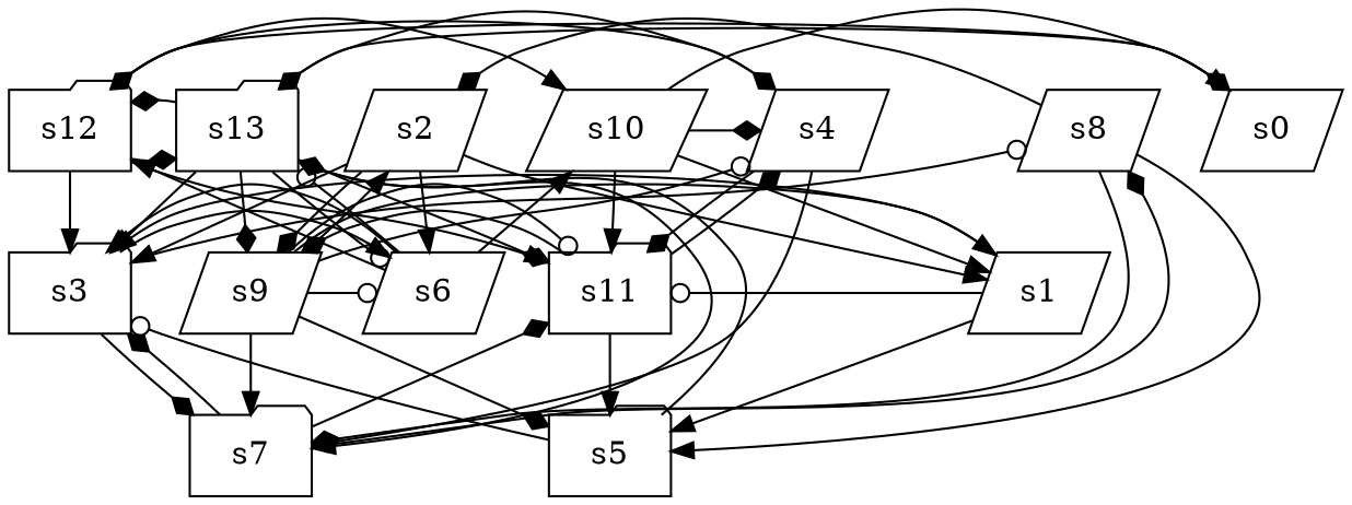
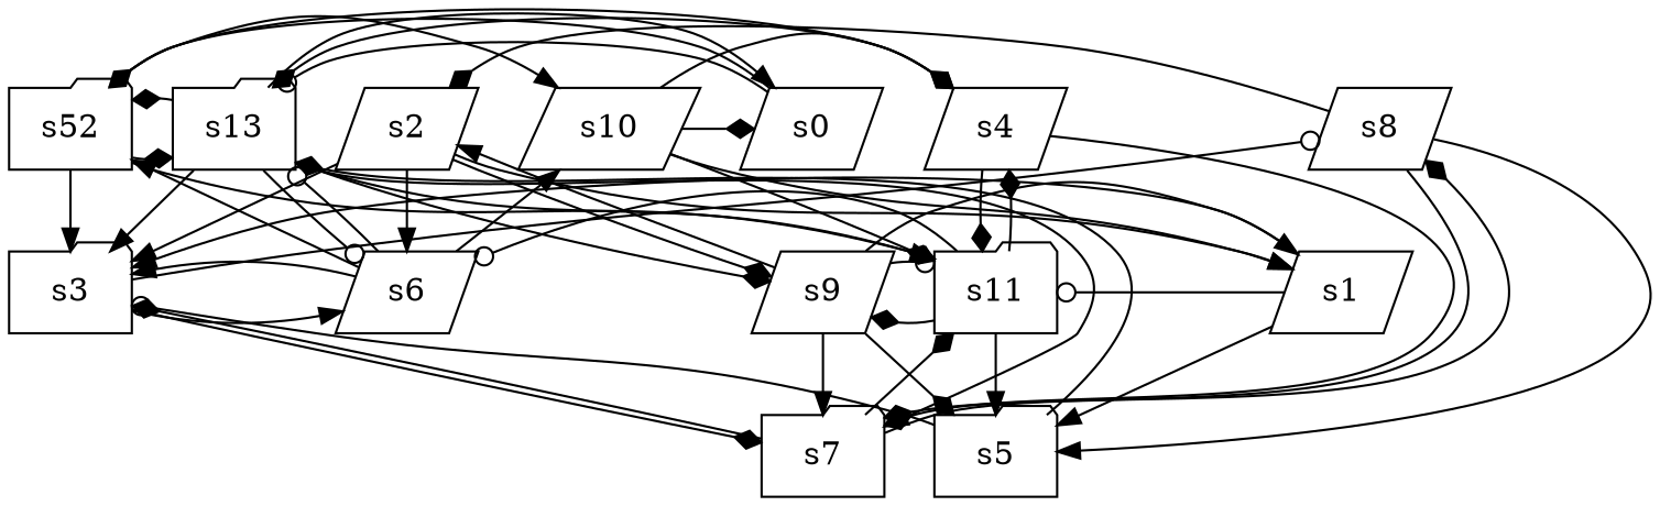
  digraph {
    node [player=1 shape=parallelogram]
    edge [arrowhead=diamond]
-   s12 [shape=folder]
+   s12 [shape=folder label=s52]
    s0
    s13 [shape=folder]
    s3 [player=0 shape=folder]
    s11 [player=0 shape=folder]
    s10 [player=0]
    s4
    s6
    s9 [player=0]
    s7 [player=0 shape=folder]
    s1 [player=0]
    s5 [player=0 shape=folder]
    s8
    s2
    s12 -> s13 [constraint="time % 4 == 3 || time % 4 == 2"]
    s12 -> s3 [arrowhead=normal]
    s12 -> s11 [constraint="!(time % 3 == 2)"]
    s12 -> s10 [arrowhead=normal constraint="time % 2 == 0 || time % 4 == 0"]
    s12 -> s4 [constraint="time == 4 || time == 18"]
    s0 -> s12 [constraint="time % 3 == 1"]
+   s0 -> s13 [arrowhead=odot constraint="time % 3 == 2 && time % 4 == 2"]
    s13 -> s12 [constraint="time % 5 == 0 || time % 5 == 2"]
    s13 -> s0 [arrowhead=normal constraint="time % 2 == 0 && time % 3 == 2"]
    s13 -> s3 [arrowhead=normal constraint="time == 8 || time == 13 || time == 17"]
    s13 -> s11 [arrowhead=normal constraint="!(time % 5 == 3)"]
    s13 -> s6 [arrowhead=odot constraint="time % 4 == 3 && time % 3 == 0"]
    s13 -> s9 [constraint="time == 1 || time == 11 || time == 13 || time == 23"]
    s13 -> s7 [arrowhead=normal constraint="time % 2 == 0 && time % 3 == 1"]
    s3 -> s6 [arrowhead=normal constraint="time == 6"]
    s3 -> s7 [constraint="time == 8 || time == 10 || time == 19"]
    s3 -> s8 [arrowhead=odot constraint="time % 4 == 3 || time % 4 == 3"]
    s11 -> s4 [constraint="!(time % 3 == 0)"]
-   s9 -> s6 [arrowhead=odot constraint="time % 5 == 3"]
+   s11 -> s6 [arrowhead=odot constraint="time % 5 == 3"]
    s11 -> s9 [constraint="time % 2 == 0 || time % 3 == 1"]
    s11 -> s5 [arrowhead=normal]
    s10 -> s0 [constraint="time % 4 == 2"]
-   s10 -> s11 [arrowhead=normal constraint="time % 3 == 2 || time % 3 == 2"]
+   s10 -> s11 [constraint="time % 3 == 2 || time % 3 == 2"]
    s10 -> s4 [constraint="time == 19"]
    s10 -> s1 [arrowhead=normal constraint="!(time % 4 == 3)"]
    s4 -> s13 [constraint="time % 2 == 1"]
    s4 -> s11
    s4 -> s7 [constraint="time % 4 == 1 && time % 3 == 0"]
    s6 -> s12 [arrowhead=normal constraint="!(time % 2 == 0)"]
    s6 -> s13 [arrowhead=odot constraint="time % 4 == 0"]
    s6 -> s3 [arrowhead=normal constraint="!(time % 3 == 0)"]
    s6 -> s10 [arrowhead=normal constraint="time % 2 == 1 && time % 4 == 3"]
    s9 -> s11 [arrowhead=odot constraint="!(time % 4 == 2)"]
-   s9 -> s4 [arrowhead=odot constraint="time == 0 || time == 13 || time == 20"]
    s9 -> s7 [arrowhead=normal]
    s9 -> s1 [arrowhead=normal constraint="time % 4 == 3 && time % 5 == 1"]
    s9 -> s5
    s9 -> s2 [arrowhead=normal constraint="time % 5 == 3"]
    s7 -> s3 [constraint="time % 2 == 1 || time % 4 == 2"]
    s7 -> s11 [constraint="time % 7 == 5"]
    s7 -> s8 [constraint="time % 4 == 0 || time % 5 == 4"]
    s1 -> s3 [arrowhead=normal constraint="time % 2 == 0"]
    s1 -> s11 [arrowhead=odot constraint="time % 3 == 1 || time % 2 == 1"]
    s1 -> s5 [arrowhead=normal]
    s5 -> s13 [constraint="time % 3 == 0 && time % 4 == 3"]
    s5 -> s3 [arrowhead=odot constraint="!(time % 2 == 1)"]
    s8 -> s7 [constraint="time == 6 || time == 21"]
    s8 -> s5 [arrowhead=normal constraint="time % 3 == 1"]
    s8 -> s2 [constraint="time % 2 == 1 && time % 4 == 1"]
    s2 -> s3 [arrowhead=normal constraint="!(time % 5 == 1)"]
    s2 -> s6 [arrowhead=normal]
    s2 -> s9 [constraint="time % 4 == 1 && time % 5 == 1"]
    s2 -> s1 [arrowhead=normal constraint="time % 3 == 1 && time % 5 == 2"]
  }
